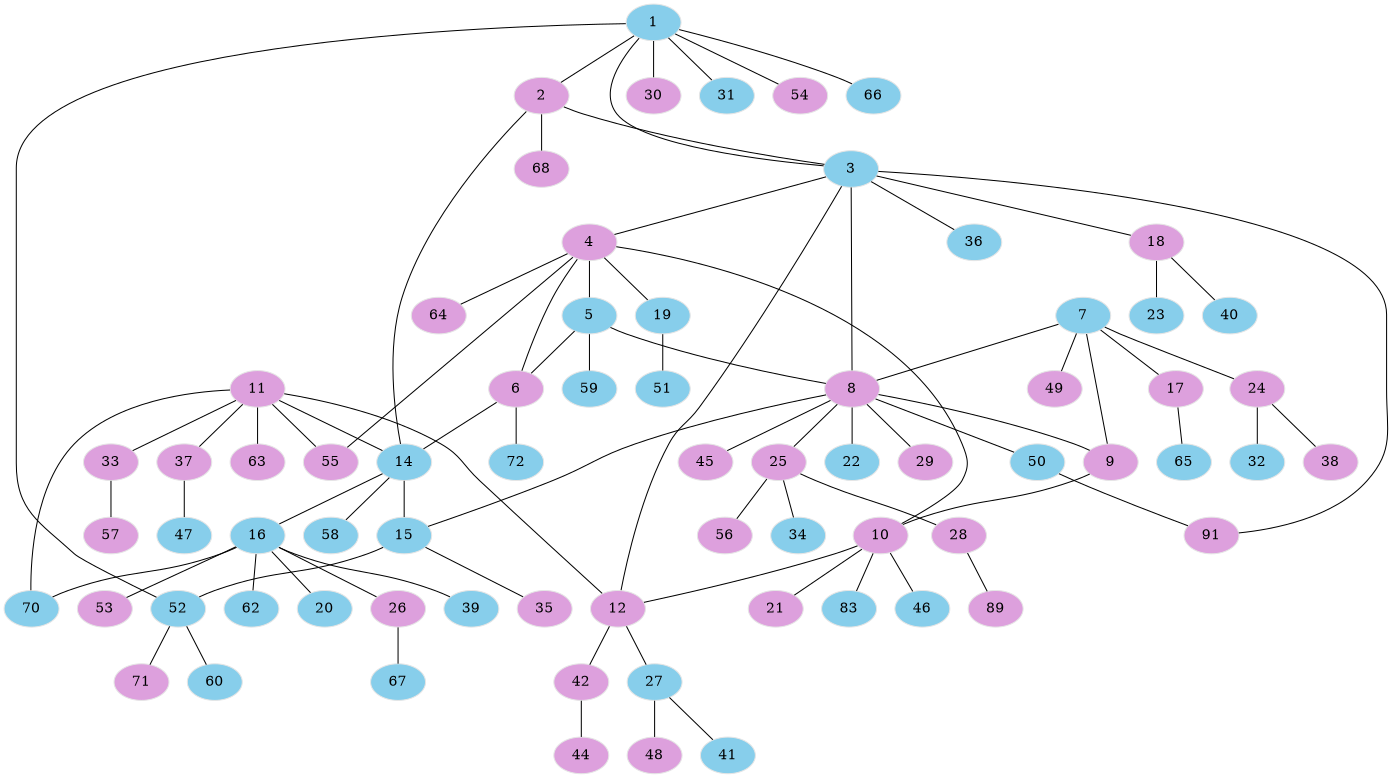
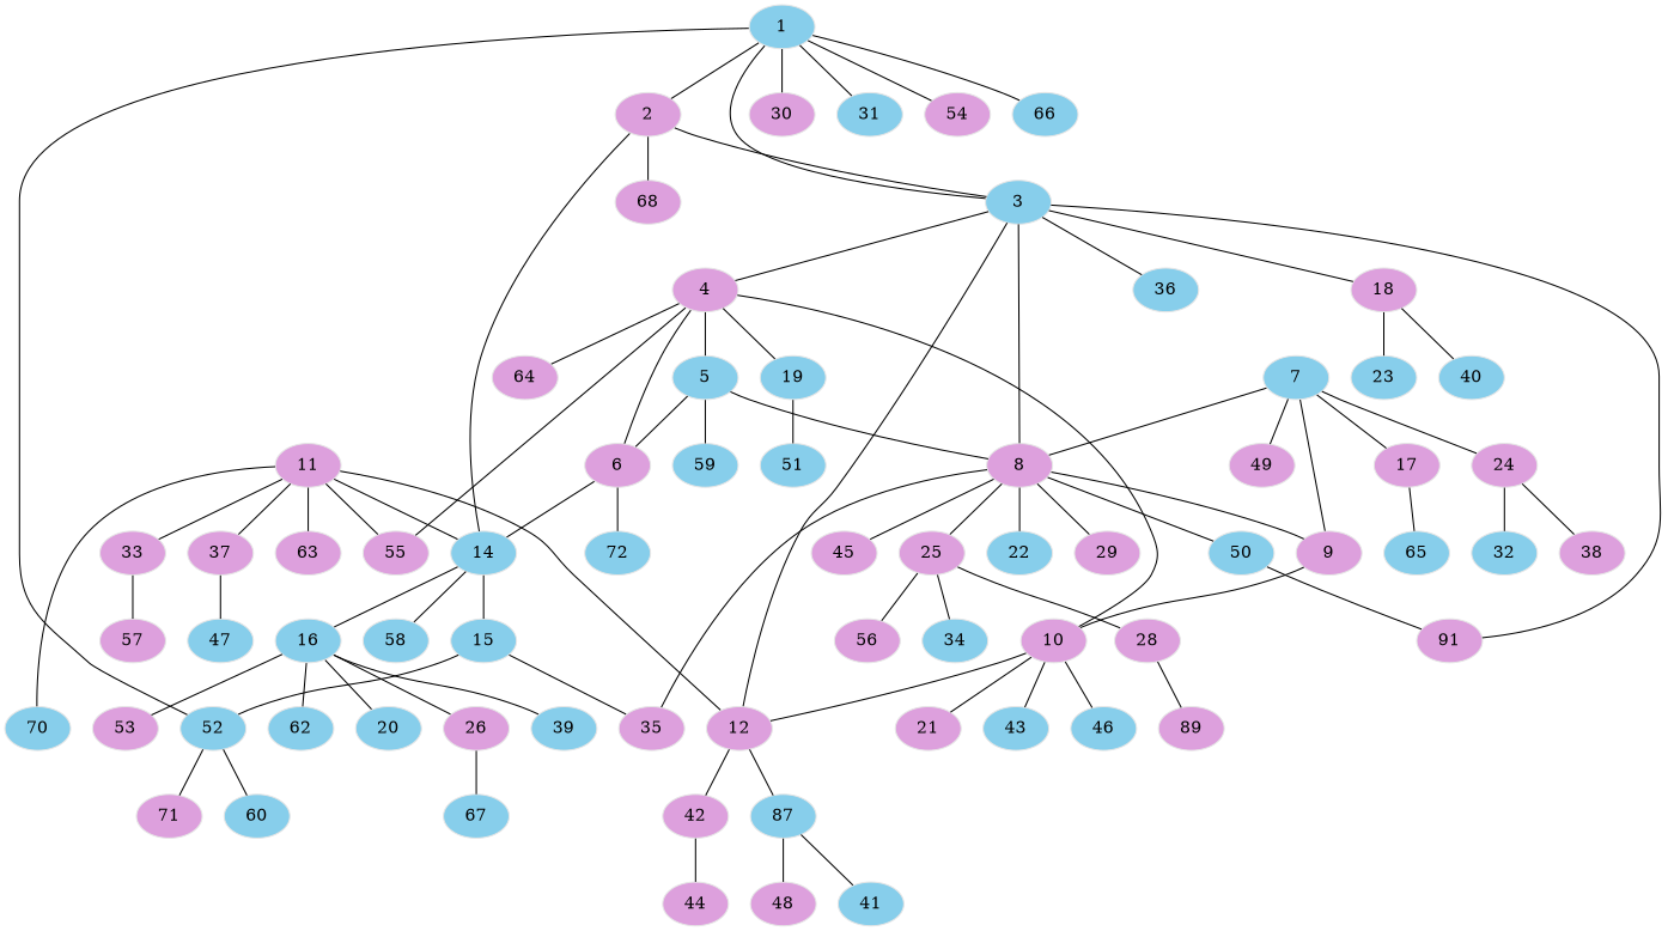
  graph {
    node [color=gray90 fillcolor=plum style=filled]
    1 [fillcolor=skyblue]
    2
    3 [fillcolor=skyblue]
    30
    31 [fillcolor=skyblue]
    52 [fillcolor=skyblue]
    54
    66 [fillcolor=skyblue]
    14 [fillcolor=skyblue]
    68
    4
    8
    12
    18
    36 [fillcolor=skyblue]
    n16 [label=91]
    60 [fillcolor=skyblue]
    71
    15 [fillcolor=skyblue]
    16 [fillcolor=skyblue]
    58 [fillcolor=skyblue]
    5 [fillcolor=skyblue]
    6
    10
    19 [fillcolor=skyblue]
    55
    64
    9
    22 [fillcolor=skyblue]
    25
    29
    45
    50 [fillcolor=skyblue]
-   27 [fillcolor=skyblue]
+   27 [fillcolor=skyblue label=87]
    42
    23 [fillcolor=skyblue]
    40 [fillcolor=skyblue]
    59 [fillcolor=skyblue]
    72 [fillcolor=skyblue]
    21
-   43 [fillcolor=skyblue label=83]
+   43 [fillcolor=skyblue]
    46 [fillcolor=skyblue]
    51 [fillcolor=skyblue]
    7 [fillcolor=skyblue]
    17
    24
    49
    65 [fillcolor=skyblue]
    32 [fillcolor=skyblue]
    38
    35
    28
    34 [fillcolor=skyblue]
    56
    11
    33
    37
    63
    70 [fillcolor=skyblue]
    57
    47 [fillcolor=skyblue]
    41 [fillcolor=skyblue]
    48
    44
    20 [fillcolor=skyblue]
    26
    39 [fillcolor=skyblue]
    53
    62 [fillcolor=skyblue]
    67 [fillcolor=skyblue]
    n71 [label=89]
    1 -- 2
    1 -- 3
    1 -- 30
    1 -- 31
    1 -- 52
    1 -- 54
    1 -- 66
    2 -- 3
    2 -- 14
    2 -- 68
    3 -- 4
    3 -- 8
    3 -- 12
    3 -- 18
    3 -- 36
    3 -- n16
    52 -- 60
    52 -- 71
    14 -- 15
    14 -- 16
    14 -- 58
    4 -- 5
    4 -- 6
    4 -- 10
    4 -- 19
    4 -- 55
    4 -- 64
-   8 -- 15
+   8 -- 35
    8 -- 9
    8 -- 22
    8 -- 25
    8 -- 29
    8 -- 45
    8 -- 50
    12 -- 27
    12 -- 42
    18 -- 23
    18 -- 40
    15 -- 52
    15 -- 35
-   16 -- 70
    16 -- 20
    16 -- 26
    16 -- 39
    16 -- 53
    16 -- 62
    5 -- 8
    5 -- 6
    5 -- 59
    6 -- 14
    6 -- 72
    10 -- 12
    10 -- 21
    10 -- 43
    10 -- 46
    19 -- 51
    9 -- 10
    25 -- 28
    25 -- 34
    25 -- 56
    50 -- n16
    27 -- 41
    27 -- 48
    42 -- 44
    7 -- 8
    7 -- 9
    7 -- 17
    7 -- 24
    7 -- 49
    17 -- 65
    24 -- 32
    24 -- 38
    28 -- n71
    11 -- 14
    11 -- 12
    11 -- 55
    11 -- 33
    11 -- 37
    11 -- 63
    11 -- 70
    33 -- 57
    37 -- 47
    26 -- 67
  }
